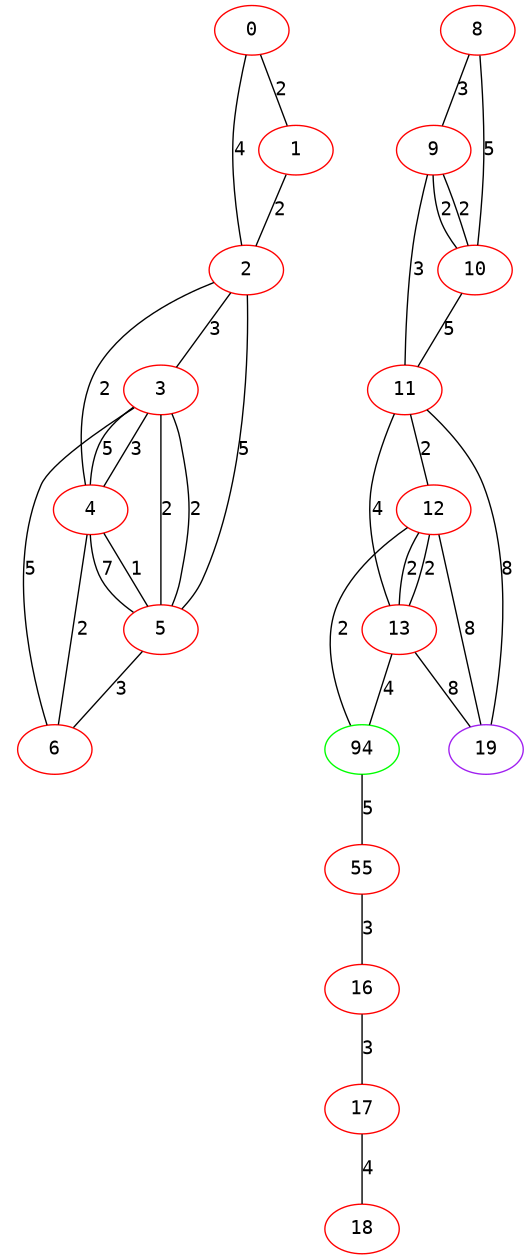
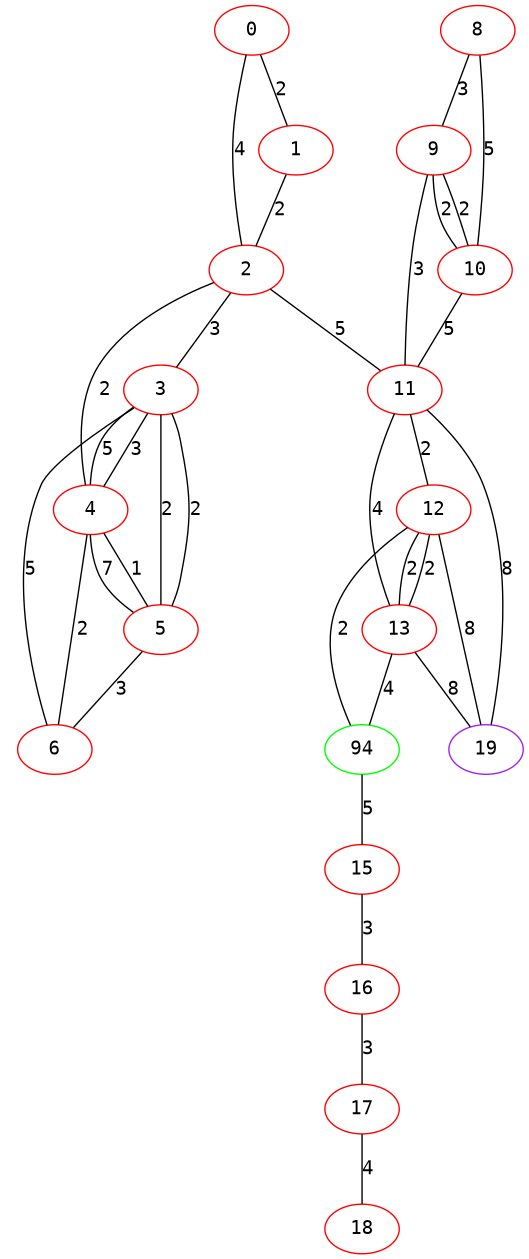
  graph {
    fontname="DejaVu Sans Mono"
    node [color=red fontname="DejaVu Sans Mono" weight=1]
    edge [fontname="DejaVu Sans Mono"]
    0
    1
    2
    3
    4
    5
    6
    8
    9
    10
    11
    12
    13
    19 [color=purple weight=4]
    n15 [color=green label=94 weight=2]
-   15 [label=55]
+   15
    16
    17
    18
    0 -- 1 [label=2]
    0 -- 2 [label=4]
    1 -- 2 [label=2]
    2 -- 3 [label=3]
    2 -- 4 [label=2]
-   2 -- 5 [label=5]
+   2 -- 11 [label=5]
    3 -- 4 [label=5]
    3 -- 4 [label=3]
    3 -- 5 [label=2]
    3 -- 5 [label=2]
    3 -- 6 [label=5]
    4 -- 5 [label=7]
    4 -- 5 [label=1]
    4 -- 6 [label=2]
    5 -- 6 [label=3]
    8 -- 9 [label=3]
    8 -- 10 [label=5]
    9 -- 10 [label=2]
    9 -- 10 [label=2]
    9 -- 11 [label=3]
    10 -- 11 [label=5]
    11 -- 12 [label=2]
    11 -- 13 [label=4]
    11 -- 19 [label=8]
    12 -- 13 [label=2]
    12 -- 13 [label=2]
    12 -- 19 [label=8]
    12 -- n15 [label=2]
    13 -- 19 [label=8]
    13 -- n15 [label=4]
    n15 -- 15 [label=5]
    15 -- 16 [label=3]
    16 -- 17 [label=3]
    17 -- 18 [label=4]
  }
